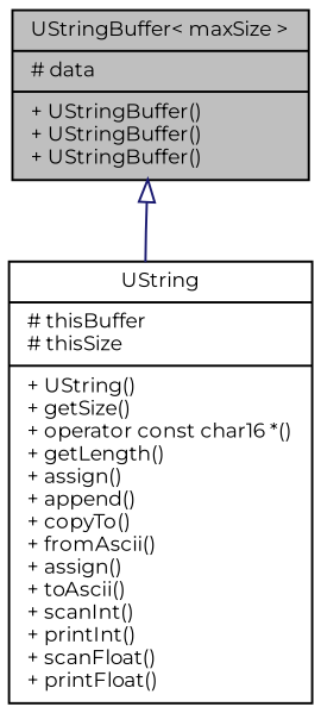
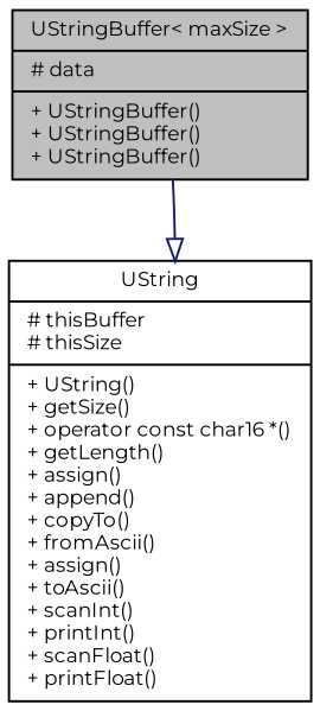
  digraph {
    fontname=Montserrat
    node [color=black fontname=Montserrat fontsize=9 shape=record]
    n1 [fillcolor=grey75 fontcolor=black height=0.2 label="{UStringBuffer\< maxSize \>\n|# data\l|+ UStringBuffer()\l+ UStringBuffer()\l+ UStringBuffer()\l}" style=filled width=0.4]
    n2 [height=0.2 label="{UString\n|# thisBuffer\l# thisSize\l|+ UString()\l+ getSize()\l+ operator const char16 *()\l+ getLength()\l+ assign()\l+ append()\l+ copyTo()\l+ fromAscii()\l+ assign()\l+ toAscii()\l+ scanInt()\l+ printInt()\l+ scanFloat()\l+ printFloat()\l}" width=0.4]
-   n1 -> n2 [arrowtail=empty color=midnightblue dir=back fontname=Montserrat fontsize=9 labelfontname=Arial labelfontsize=9 style=solid]
+   n2 -> n1 [arrowtail=empty color=midnightblue dir=back fontname=Montserrat fontsize=9 labelfontname=Arial labelfontsize=9 style=solid]
  }
